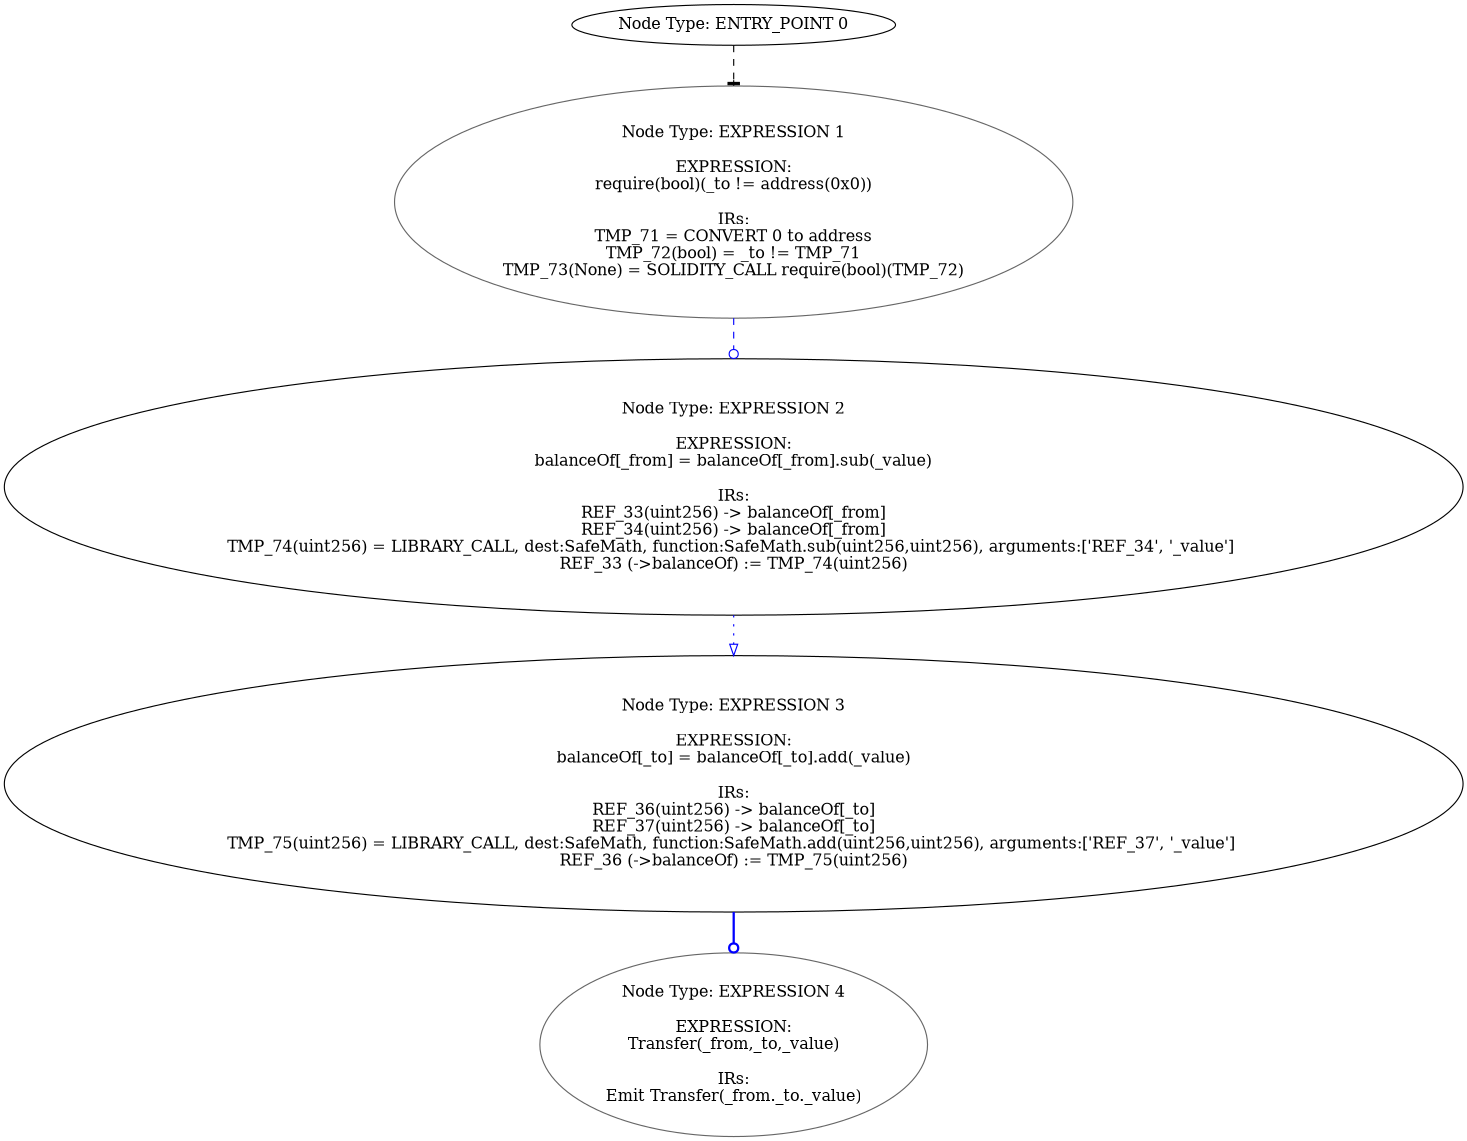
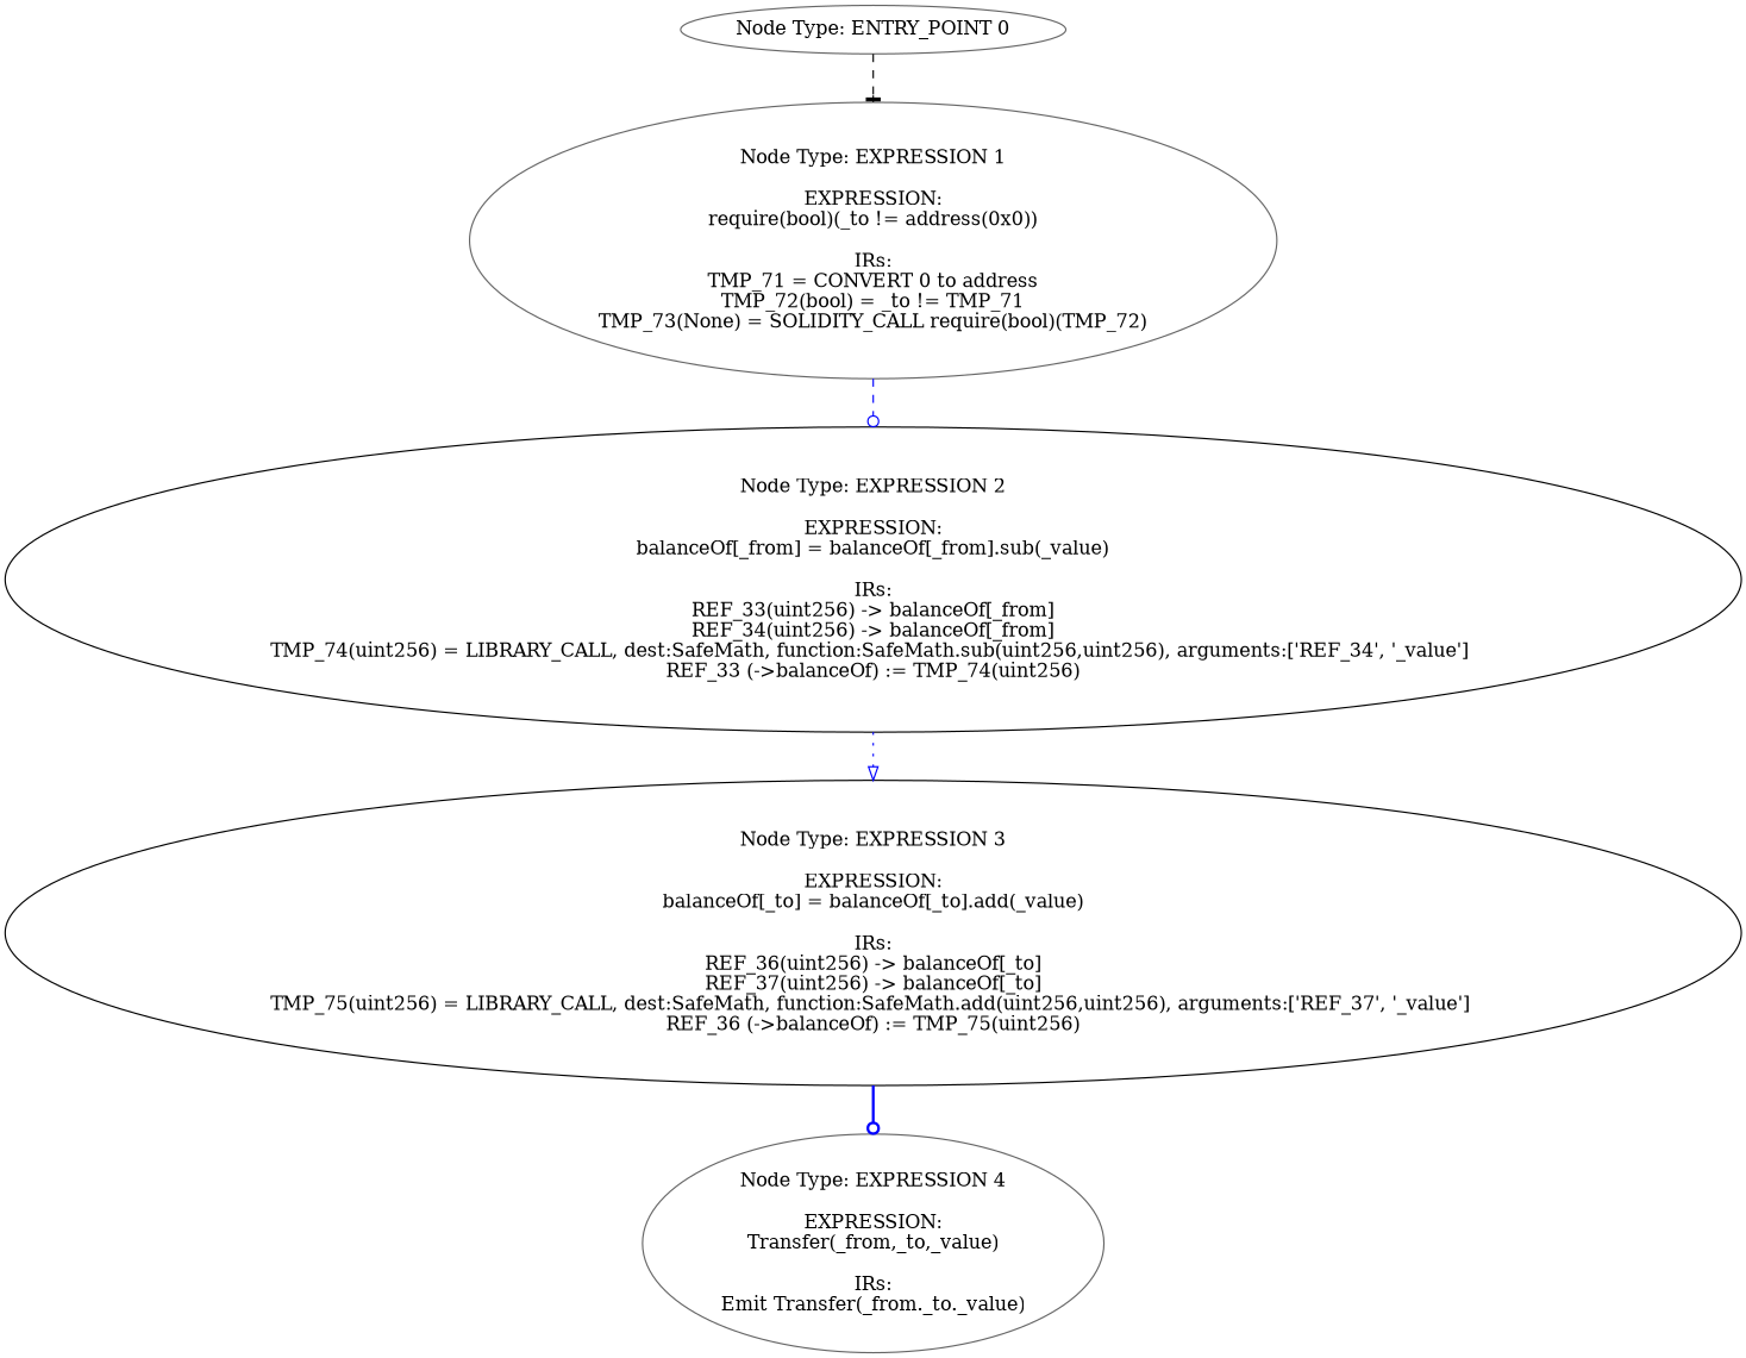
  digraph {
    node [color=black]
    edge [color=blue style=dashed arrowhead=odot]
-   n1 [label="Node Type: ENTRY_POINT 0\n"]
+   n1 [label="Node Type: ENTRY_POINT 0\n" color=gray40]
    n2 [label="Node Type: EXPRESSION 1\n\nEXPRESSION:\nrequire(bool)(_to != address(0x0))\n\nIRs:\nTMP_71 = CONVERT 0 to address\nTMP_72(bool) = _to != TMP_71\nTMP_73(None) = SOLIDITY_CALL require(bool)(TMP_72)" color=gray40]
    n3 [label="Node Type: EXPRESSION 2\n\nEXPRESSION:\nbalanceOf[_from] = balanceOf[_from].sub(_value)\n\nIRs:\nREF_33(uint256) -> balanceOf[_from]\nREF_34(uint256) -> balanceOf[_from]\nTMP_74(uint256) = LIBRARY_CALL, dest:SafeMath, function:SafeMath.sub(uint256,uint256), arguments:['REF_34', '_value'] \nREF_33 (->balanceOf) := TMP_74(uint256)"]
    n4 [label="Node Type: EXPRESSION 3\n\nEXPRESSION:\nbalanceOf[_to] = balanceOf[_to].add(_value)\n\nIRs:\nREF_36(uint256) -> balanceOf[_to]\nREF_37(uint256) -> balanceOf[_to]\nTMP_75(uint256) = LIBRARY_CALL, dest:SafeMath, function:SafeMath.add(uint256,uint256), arguments:['REF_37', '_value'] \nREF_36 (->balanceOf) := TMP_75(uint256)"]
    n5 [label="Node Type: EXPRESSION 4\n\nEXPRESSION:\nTransfer(_from,_to,_value)\n\nIRs:\nEmit Transfer(_from._to._value)" color=gray40]
    n1 -> n2 [color=black arrowhead=tee]
    n2 -> n3
    n3 -> n4 [style=dotted arrowhead=onormal]
    n4 -> n5 [style=bold]
  }
